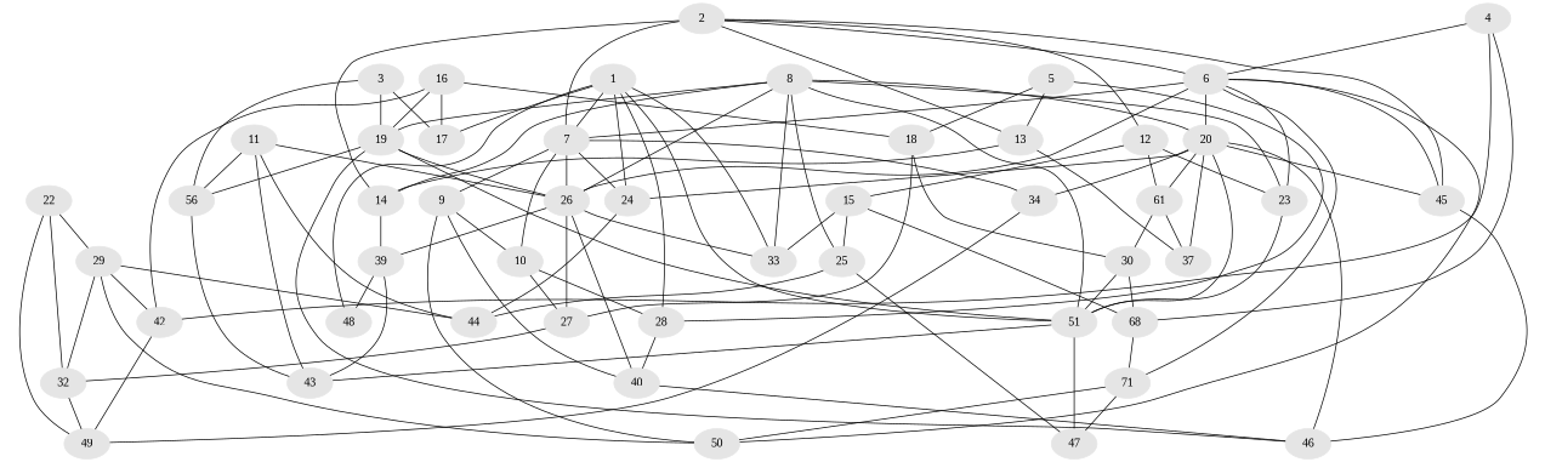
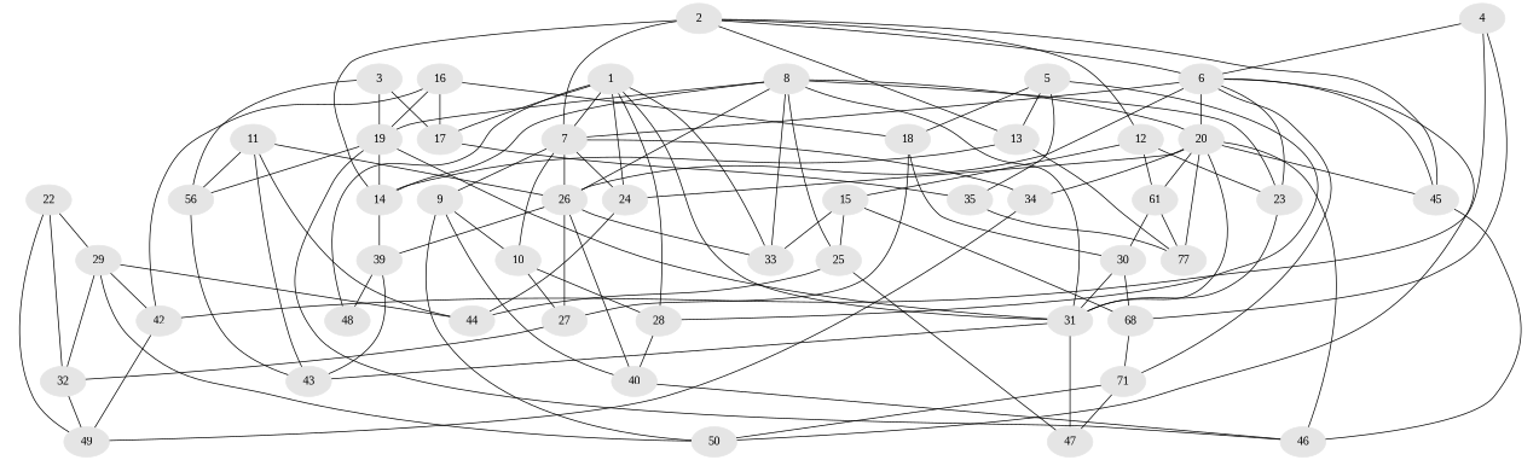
  graph {
    fontname="Liberation Serif"
    node [color=gray90 fontname="Liberation Serif" style=filled]
    edge [fontname="Liberation Serif" weight=1.0]
    1
    7
    17
    24
    28
-   31 [label=51]
+   31
    33
    48
    26
    9
    10
    34
+   35
    44
    40
    43
    47
    2
    6
    12
    13
    14
    45
    50
    20
    23
    n27 [label=71]
    15
    n29 [label=61]
-   37
+   37 [label=77]
    39
    46
    3
    19
    n35 [label=56]
    4
    n37 [label=68]
    42
    49
    5
    18
    27
    30
    8
    25
    32
    11
    16
    22
    29
    1 -- 7 [weight=2.0]
    1 -- 17
    1 -- 24
    1 -- 28
    1 -- 31
    1 -- 33
    1 -- 48
    7 -- 24
    7 -- 26
    7 -- 9
    7 -- 10
    7 -- 34
+   17 -- 35
    24 -- 44
    28 -- 40
    31 -- 43
    31 -- 47 [weight=2.0]
    26 -- 33
    26 -- 40
    26 -- 39
    26 -- 27
    9 -- 10
    9 -- 40
    9 -- 50
    10 -- 28
    10 -- 27
    34 -- 49
+   35 -- 37
    40 -- 46
    2 -- 7 [weight=4.0]
    2 -- 6 [weight=2.0]
    2 -- 12
    2 -- 13
    2 -- 14
    2 -- 45
    6 -- 7
    6 -- 26
    6 -- 45
    6 -- 50
    6 -- 20 [weight=3.0]
    6 -- 23
    6 -- n27
    12 -- 23
    12 -- 15
    12 -- n29
    13 -- 14
    13 -- 37
    14 -- 39
    45 -- 46
    20 -- 24
    20 -- 31
    20 -- 34 [weight=2.0]
    20 -- 45
    20 -- n29
    20 -- 37
    20 -- 46
    23 -- 31 [weight=2.0]
    n27 -- 47
    n27 -- 50
    15 -- 33
    15 -- n37
    15 -- 25
    n29 -- 37
    n29 -- 30
    39 -- 48
    39 -- 43
    3 -- 17
    3 -- 19 [weight=2.0]
    3 -- n35
    19 -- 31
-   19 -- 26 [weight=2.0]
+   19 -- 14 [weight=2.0]
    19 -- 46
    19 -- n35
    n35 -- 43
    4 -- 6
    4 -- n37
    4 -- 42
    n37 -- n27
    42 -- 49
    5 -- 28
+   5 -- 35
    5 -- 13
    5 -- 18
    18 -- 27
    18 -- 30
    27 -- 32
    30 -- 31
    30 -- n37
    8 -- 31
    8 -- 33
    8 -- 26
    8 -- 14
    8 -- 20
    8 -- 23
    8 -- 19
    8 -- 25
    25 -- 44
    25 -- 47
    32 -- 49
    11 -- 26
    11 -- 44
    11 -- 43
    11 -- n35
    16 -- 17
    16 -- 19
    16 -- 42
    16 -- 18
    22 -- 49
    22 -- 32
    22 -- 29
    29 -- 44
    29 -- 50
    29 -- 42
    29 -- 32
  }
